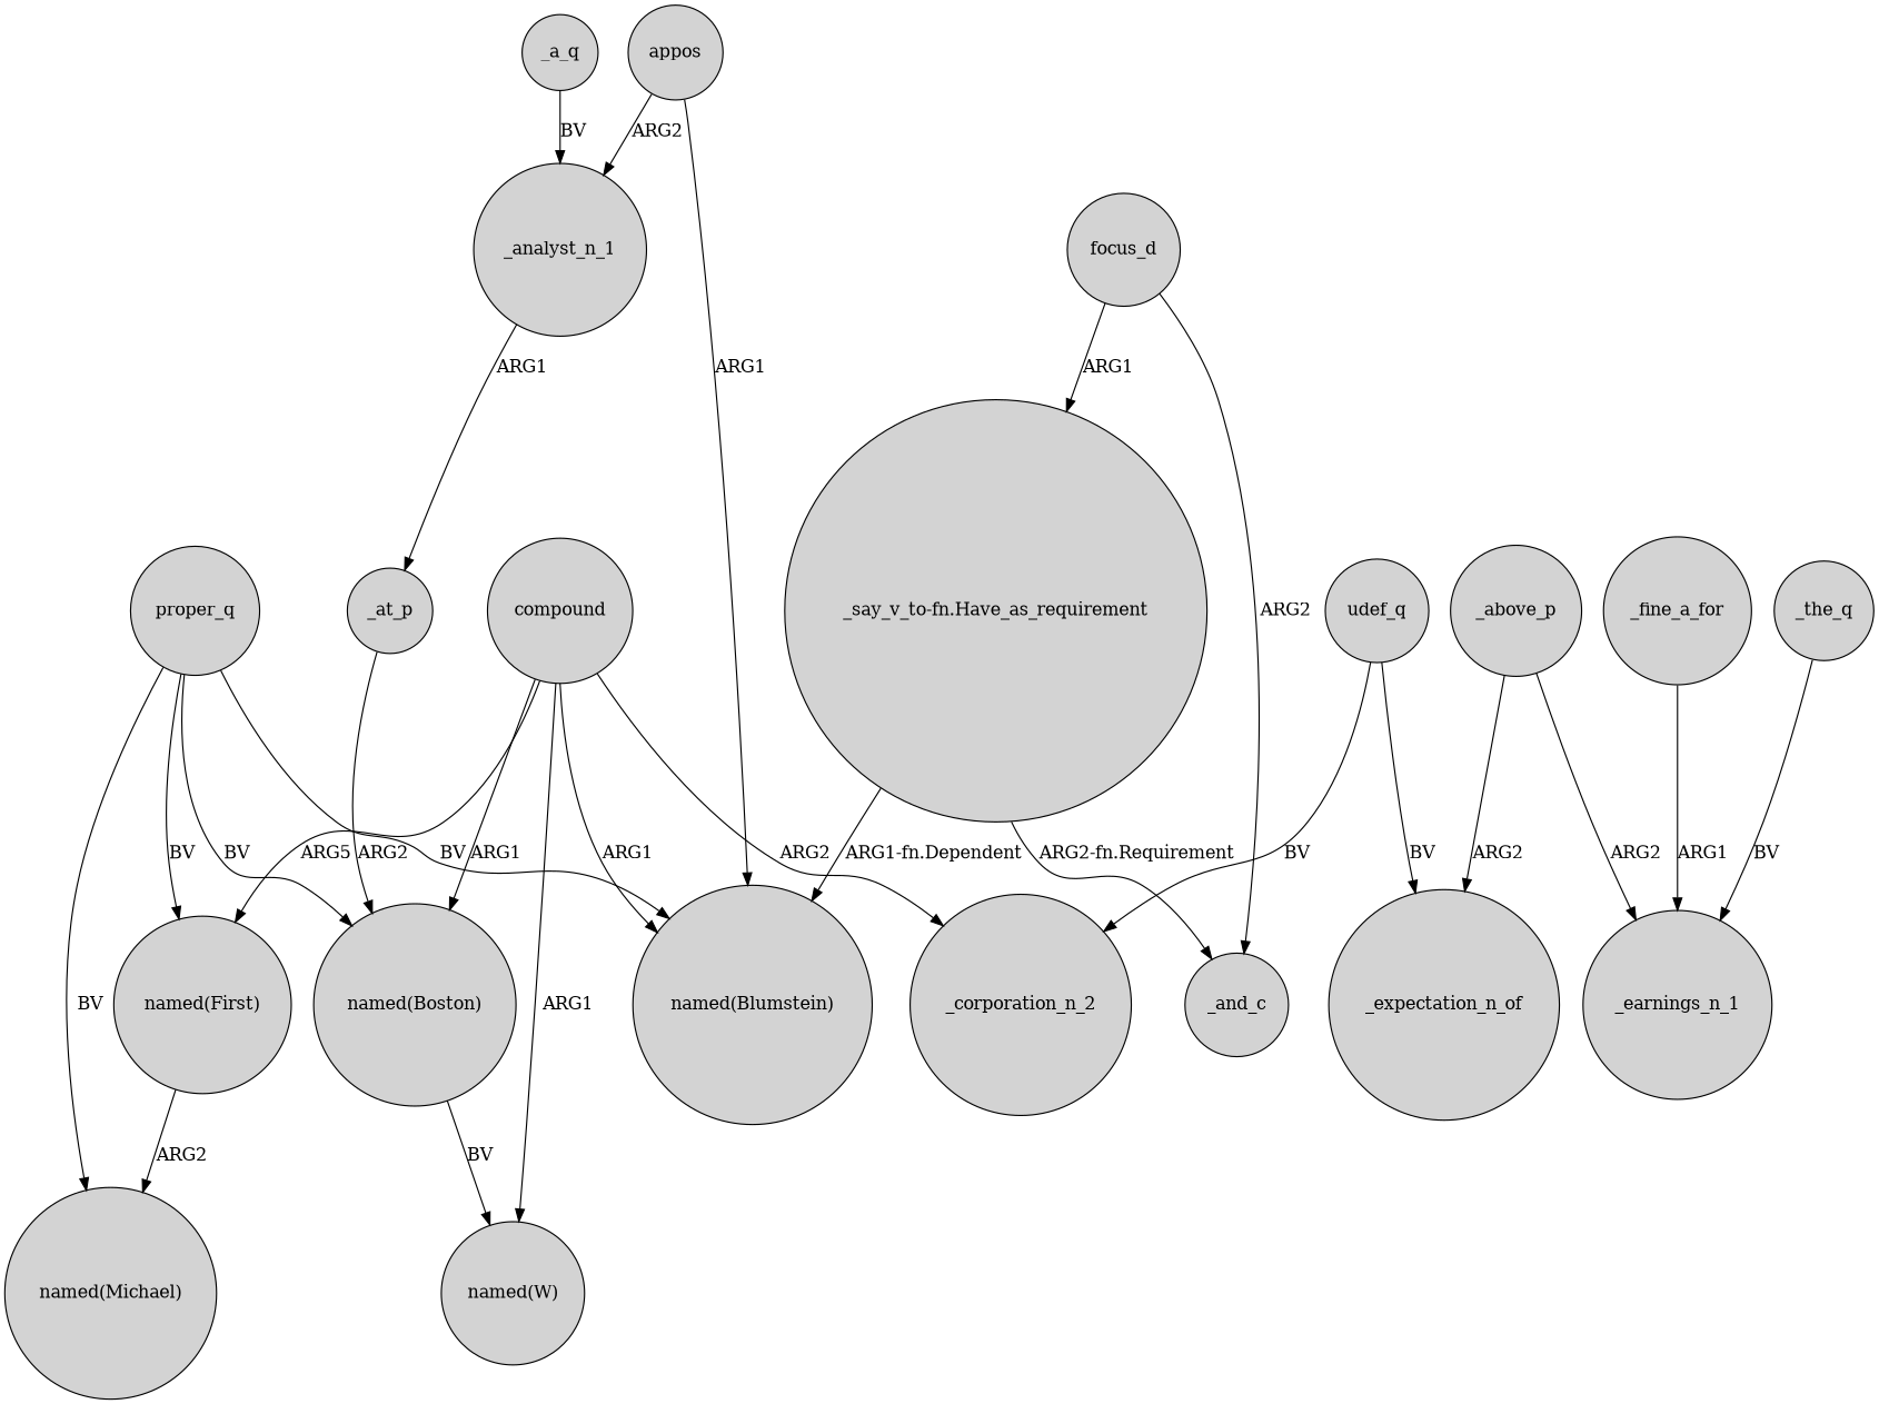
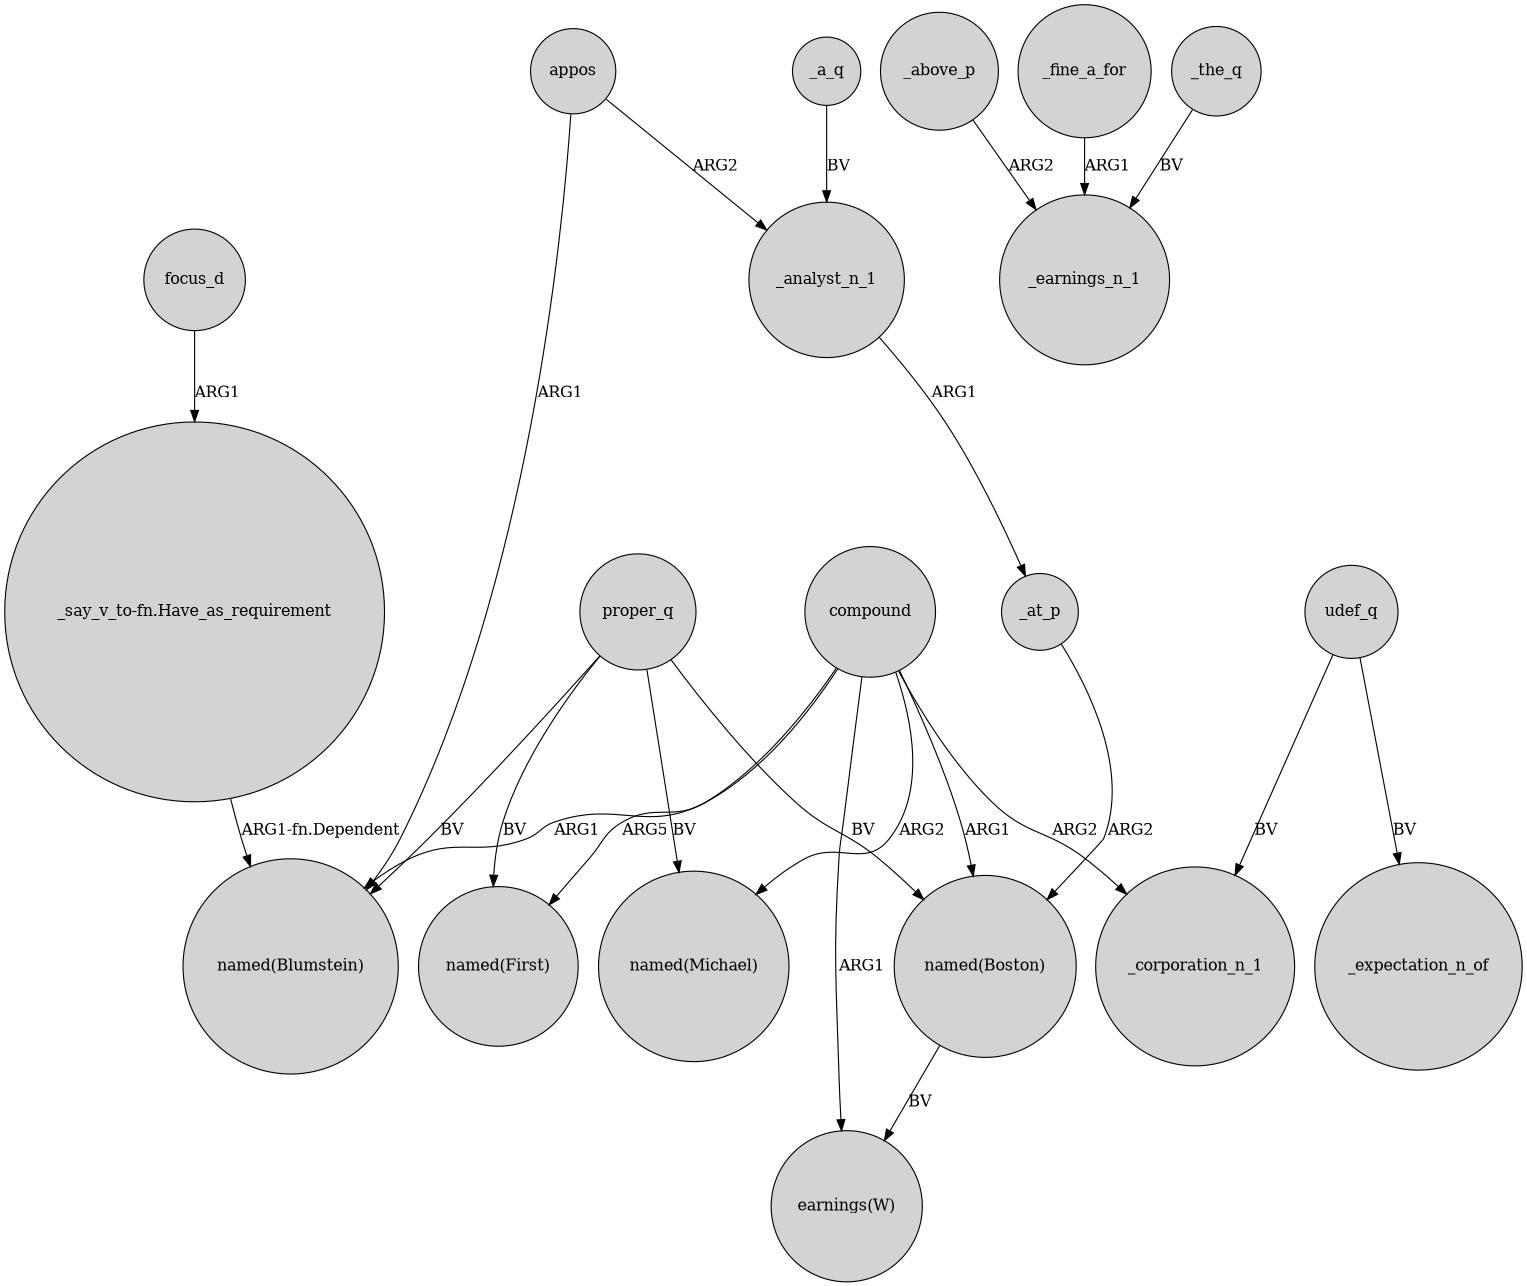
  digraph {
    node [shape=circle style=filled]
    compound
    "named(Michael)"
    "named(First)"
    "named(Boston)"
    "named(Blumstein)"
-   "named(W)"
-   _corporation_n_1 [label=_corporation_n_2]
+   "named(W)" [label="earnings(W)"]
+   _corporation_n_1
    focus_d
    "_say_v_to-fn.Have_as_requirement"
-   _and_c
    proper_q
    _above_p
    _expectation_n_of
    _earnings_n_1
    _a_q
    _analyst_n_1
    _at_p
    appos
    udef_q
    _fine_a_for
    _the_q
-   "named(First)" -> "named(Michael)" [label=ARG2]
+   compound -> "named(Michael)" [label=ARG2]
    compound -> "named(First)" [label=ARG5]
    compound -> "named(Boston)" [label=ARG1]
    compound -> "named(Blumstein)" [label=ARG1]
    compound -> "named(W)" [label=ARG1]
    compound -> _corporation_n_1 [label=ARG2]
    "named(Boston)" -> "named(W)" [label=BV]
    focus_d -> "_say_v_to-fn.Have_as_requirement" [label=ARG1]
-   focus_d -> _and_c [label=ARG2]
    "_say_v_to-fn.Have_as_requirement" -> "named(Blumstein)" [label="ARG1-fn.Dependent"]
-   "_say_v_to-fn.Have_as_requirement" -> _and_c [label="ARG2-fn.Requirement"]
    proper_q -> "named(Michael)" [label=BV]
    proper_q -> "named(First)" [label=BV]
    proper_q -> "named(Boston)" [label=BV]
    proper_q -> "named(Blumstein)" [label=BV]
-   _above_p -> _expectation_n_of [label=ARG2]
    _above_p -> _earnings_n_1 [label=ARG2]
    _a_q -> _analyst_n_1 [label=BV]
    _analyst_n_1 -> _at_p [label=ARG1]
    _at_p -> "named(Boston)" [label=ARG2]
    appos -> "named(Blumstein)" [label=ARG1]
    appos -> _analyst_n_1 [label=ARG2]
    udef_q -> _corporation_n_1 [label=BV]
    udef_q -> _expectation_n_of [label=BV]
    _fine_a_for -> _earnings_n_1 [label=ARG1]
    _the_q -> _earnings_n_1 [label=BV]
  }
